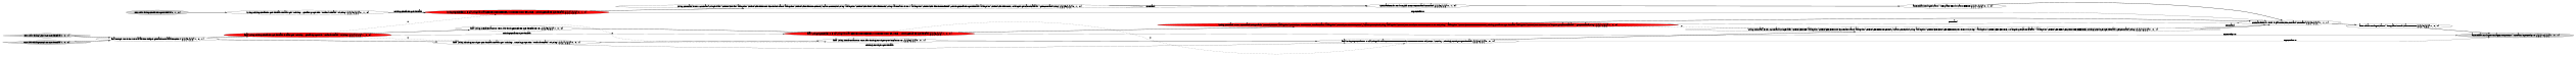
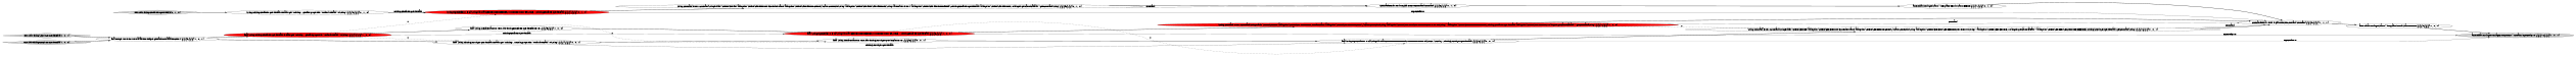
  digraph {
    rankdir=LR
    node [fillcolor=white shape=ellipse style=filled]
    edge [style=bold]
    n1 [fillcolor=lightgray label="testWithMissingSecurityPropertiesFile['0', '0', '1']" shape=diamond]
    n2 [label="final Integer serverPort = AvailablePortHelper.getRandomAvailableTCPPort()@@@3@@@['1', '0', '1']"]
    n3 [label="assertThat(result.getStatus()).isEqualTo(Result.Status.ERROR)@@@9@@@['1', '0', '1']"]
    n4 [fillcolor=lightgray label="assertThat(result.getMessageFromContent()).contains(expectedError)@@@10@@@['1', '0', '1']"]
    n5 [label="String command = new CommandStringBuilder(START_SERVER).addOption(START_SERVER__NAME,memberName).addOption(START_SERVER__LOCATORS,locatorConnectionString).addOption(START_SERVER__SERVER_PORT,String.valueOf(serverPort)).addOption(START_SERVER__PROPERTIES,missingGemfirePropertiesPath).addOption(START_SERVER__DIR,workingDir.getCanonicalPath()).getCommandString()@@@5@@@['0', '1', '0']"]
    n6 [label="CommandResult result = gfsh.executeCommand(command)@@@6@@@['0', '1', '0']"]
    n7 [label="final String missingSecurityPropertiesPath = Paths.get(\"missing\",\"security.properties\").toAbsolutePath().toString()@@@4@@@['0', '0', '1']"]
    n8 [fillcolor=red label="final String missingGemfirePropertiesPath = Paths.get(\"missing\",\"gemfire.properties\").toAbsolutePath().toString()@@@4@@@['1', '0', '0']"]
    n9 [label="final String memberName = \"testWithMissingSecurityPropertiesFile-server\"@@@5@@@['0', '0', '1']"]
    n10 [label="final String expectedError = CliStrings.format(GEODE_0_PROPERTIES_1_NOT_FOUND_MESSAGE,\"Security \",missingSecurityPropertiesPath)@@@6@@@['0', '0', '1']"]
    n11 [label="String missingGemfirePropertiesPath = Paths.get(\"missing\",\"gemfire.properties\").toAbsolutePath().toString()@@@3@@@['0', '1', '0']"]
    n12 [fillcolor=red label="String expectedError = CliStrings.format(GEODE_0_PROPERTIES_1_NOT_FOUND_MESSAGE,\"\",missingGemfirePropertiesPath)@@@4@@@['0', '1', '0']"]
    n13 [fillcolor=red label="final String expectedError = CliStrings.format(GEODE_0_PROPERTIES_1_NOT_FOUND_MESSAGE,\"\",missingGemfirePropertiesPath)@@@6@@@['1', '0', '0']"]
    n14 [fillcolor=red label="String command = new CommandStringBuilder(START_SERVER).addOption(START_SERVER__NAME,memberName).addOption(START_SERVER__LOCATORS,locatorConnectionString).addOption(START_SERVER__SERVER_PORT,serverPort.toString()).addOption(START_SERVER__PROPERTIES,missingGemfirePropertiesPath).addOption(START_SERVER__DIR,workingDir.getCanonicalPath()).getCommandString()@@@7@@@['1', '0', '0']"]
    n15 [label="String command = new CommandStringBuilder(START_SERVER).addOption(START_SERVER__NAME,memberName).addOption(START_SERVER__LOCATORS,locatorConnectionString).addOption(START_SERVER__SERVER_PORT,serverPort.toString()).addOption(START_SERVER__DIR,workingDir.getCanonicalPath()).addOption(START_SERVER__SECURITY_PROPERTIES,missingSecurityPropertiesPath).getCommandString()@@@7@@@['0', '0', '1']"]
    n16 [label="CommandResult result = gfsh.executeCommand(command)@@@8@@@['1', '1', '1']"]
    n17 [label="assertThat(result.getStatus()).isEqualTo(Result.Status.ERROR)@@@7@@@['0', '1', '0']"]
    n18 [label="final String memberName = \"testWithMissingGemFirePropertiesFile-server\"@@@5@@@['1', '0', '0']"]
-   n19 [fillcolor=lightgray label="testWithMissingGemFirePropertiesFile['0', '1', '0']"]
+   n19 [fillcolor=lightgray label="testWithMissingGemFirePropertiesFile['0', '1', '0']" shape=diamond]
    n20 [fillcolor=lightgray label="testWithMissingGemFirePropertiesFile['1', '0', '0']" shape=diamond]
    n1 -> n2
    n2 -> n7
    n2 -> n8
    n3 -> n4
    n5 -> n6 [label=command style=solid]
    n5 -> n6
    n6 -> n17
    n7 -> n9
    n7 -> n10 [label=missingSecurityPropertiesPath style=solid]
    n8 -> n7 [label=0 style=dashed]
    n8 -> n12 [label=0 style=dashed]
    n8 -> n13 [label=missingGemfirePropertiesPath style=solid]
    n8 -> n18
    n9 -> n10
    n10 -> n4 [label=expectedError style=solid]
    n10 -> n15
    n11 -> n12 [label=missingGemfirePropertiesPath style=solid]
    n11 -> n12
    n12 -> n5
    n12 -> n16 [label=expectedError style=solid]
    n13 -> n4 [label=expectedError style=solid]
    n13 -> n10 [label=0 style=dashed]
    n13 -> n14
    n14 -> n15 [label=0 style=dashed]
    n14 -> n16 [label=command style=solid]
    n14 -> n16
    n15 -> n16 [label=command style=solid]
    n15 -> n16
    n16 -> n3
    n17 -> n16
    n18 -> n9 [label=0 style=dashed]
    n18 -> n13
    n19 -> n11
    n20 -> n2
  }
